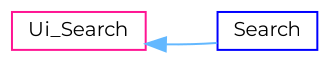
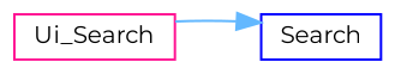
  digraph {
    rankdir=LR
    fontname=Montserrat
    node [fillcolor=white fontname=Montserrat fontsize=10 shape=box style=filled]
    n1 [color=deeppink height=0.2 label=Ui_Search width=0.4]
    n2 [color=blue height=0.2 label=Search width=0.4]
-   n1 -> n2 [color=steelblue1 dir=back fontname=Montserrat fontsize=10 labelfontname=Helvetica labelfontsize=10 style=solid]
+   n2 -> n1 [color=steelblue1 dir=back fontname=Montserrat fontsize=10 labelfontname=Helvetica labelfontsize=10 style=solid]
  }
